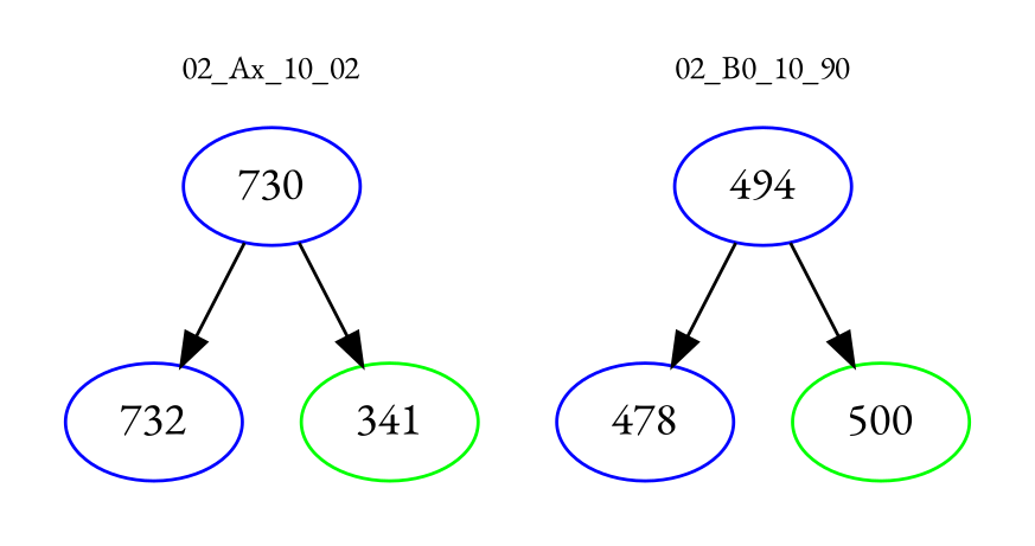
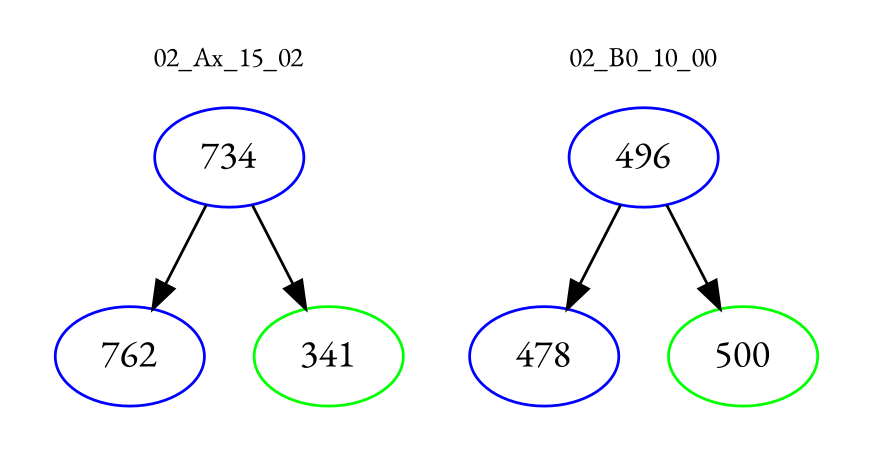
  digraph {
    fontname="EB Garamond"
    node [color=blue fontname="EB Garamond"]
    edge [color=black fontname="EB Garamond"]
-   n1 [label=730]
-   n2 [label=732]
+   n1 [label=734]
+   n2 [label=762]
    n3 [color=green label=341]
-   n4 [label=494]
+   n4 [label=496]
    n5 [label=478]
    n6 [color=green label=500]
    subgraph cluster_1 {
      color=white
      fontsize=10
-     label="02_Ax_10_02"
+     label="02_Ax_15_02"
      n1
      n2
      n3
    }
    subgraph cluster_2 {
      color=white
      fontsize=10
-     label="02_B0_10_90"
+     label="02_B0_10_00"
      n4
      n5
      n6
    }
    n1 -> n2
    n1 -> n3
    n4 -> n5
    n4 -> n6
  }
